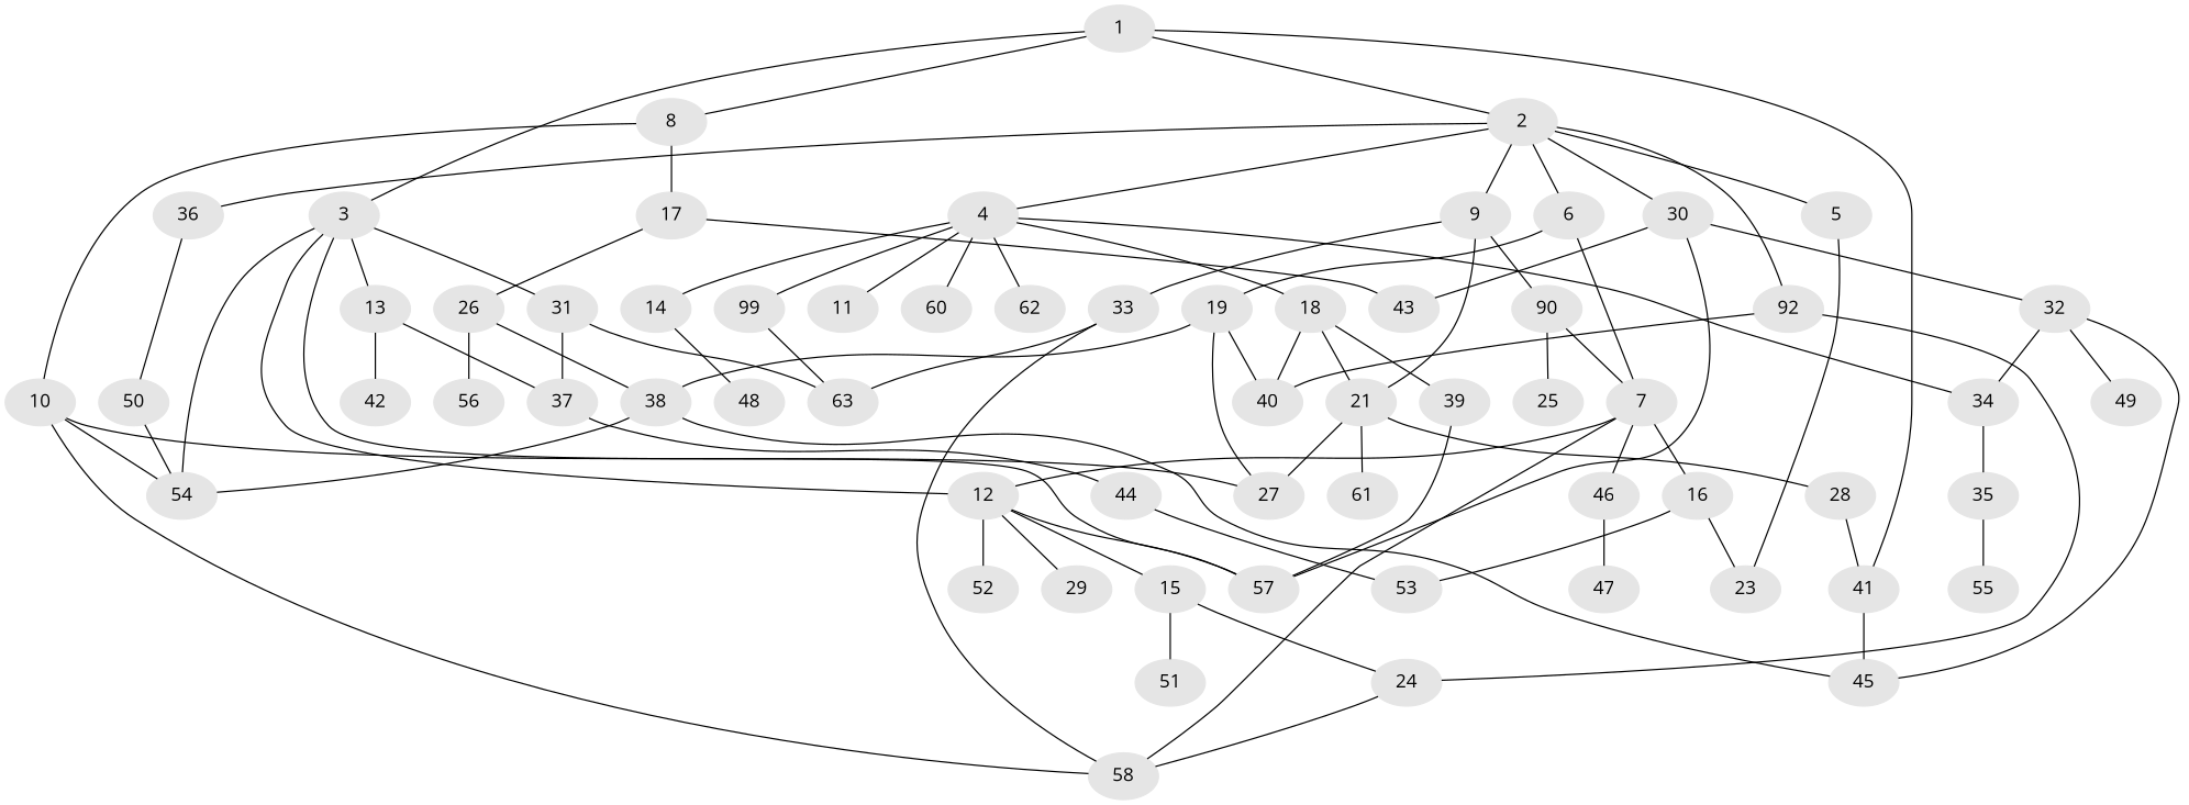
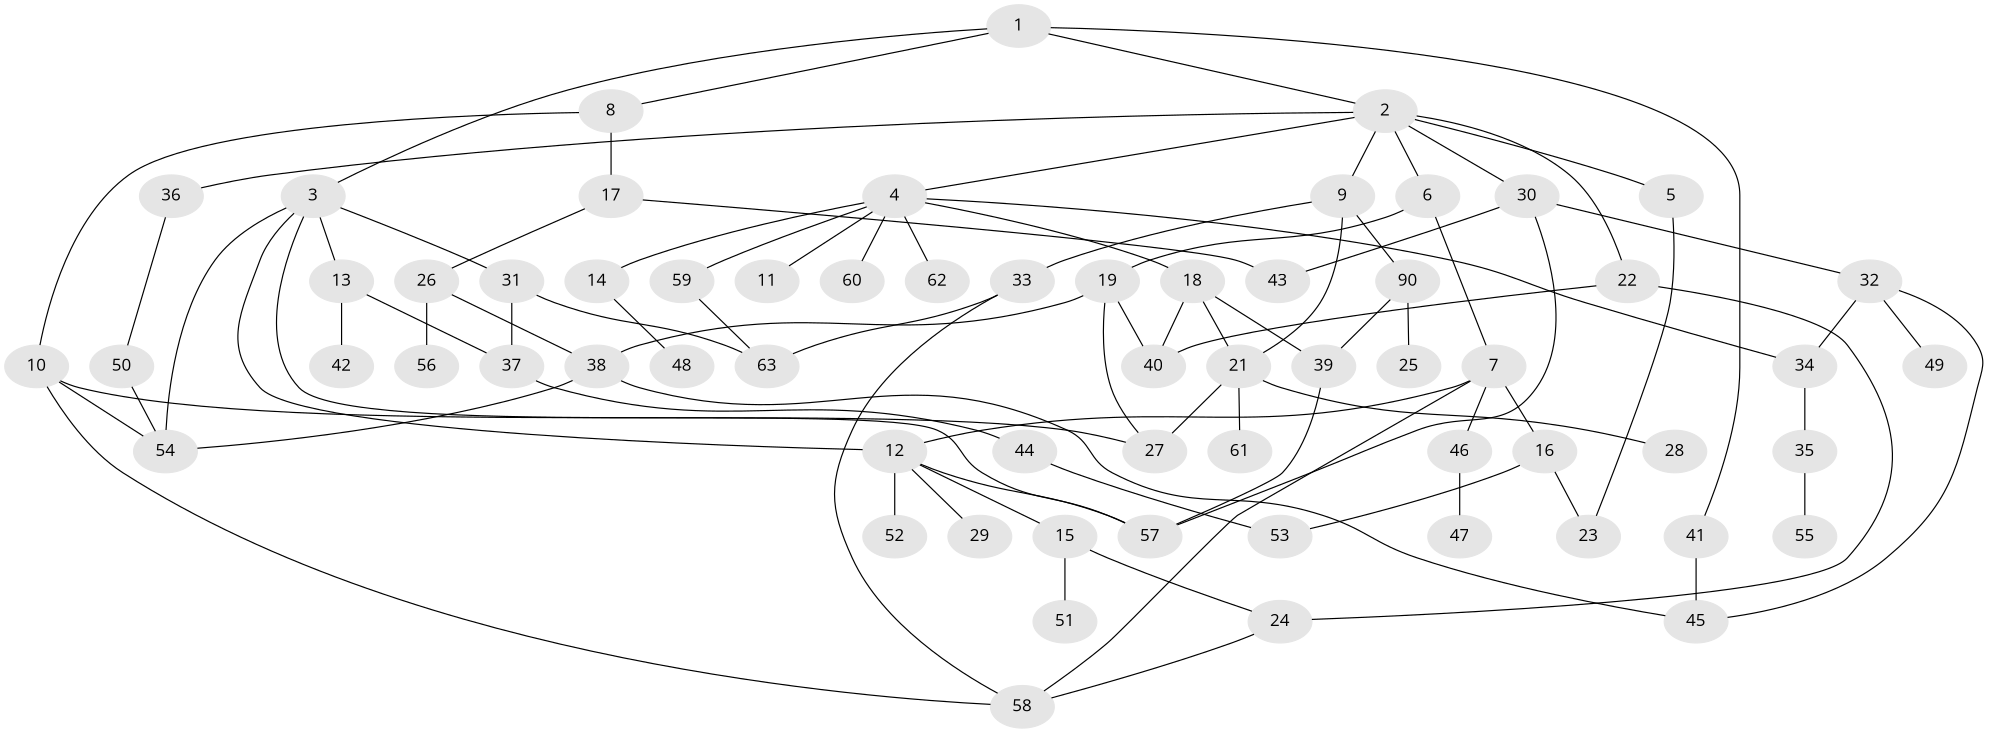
  graph {
    fontname="Open Sans"
    node [color=gray90 fontname="Open Sans" style=filled]
    edge [fontname="Open Sans"]
    1
    2
    3
    8
    41
    4
    5
    6
    9
-   22 [label=92]
+   22
    30
    36
    12
    13
    31
    54
    57
    10
    17
    45
    11
    14
    18
    34
-   59 [label=99]
+   59
    60
    62
    23
    7
    19
    16
    46
    58
    n34 [label=90]
    21
    33
    24
    40
    43
    32
    50
    15
    29
    52
    37
    42
    63
    48
    39
    35
    27
    38
    53
    47
    26
    25
    28
    61
    51
    44
    56
    49
    55
    1 -- 2
    1 -- 3
    1 -- 8
    1 -- 41
    2 -- 4
    2 -- 5
    2 -- 6
    2 -- 9
    2 -- 22
    2 -- 30
    2 -- 36
    3 -- 12
    3 -- 13
    3 -- 31
    3 -- 54
    3 -- 57
    8 -- 10
    8 -- 17
    41 -- 45
    4 -- 11
    4 -- 14
    4 -- 18
    4 -- 34
    4 -- 59
    4 -- 60
    4 -- 62
    5 -- 23
    6 -- 7
    6 -- 19
    9 -- n34
    9 -- 21
    9 -- 33
    22 -- 24
    22 -- 40
    30 -- 57
    30 -- 43
    30 -- 32
    36 -- 50
    12 -- 57
    12 -- 15
    12 -- 29
    12 -- 52
    13 -- 37
    13 -- 42
    31 -- 37
    31 -- 63
    10 -- 54
    10 -- 58
    10 -- 27
    17 -- 43
    17 -- 26
    14 -- 48
    18 -- 21
    18 -- 40
    18 -- 39
    34 -- 35
    59 -- 63
    7 -- 12
    7 -- 16
    7 -- 46
    7 -- 58
    19 -- 40
    19 -- 27
    19 -- 38
    16 -- 23
    16 -- 53
    46 -- 47
-   n34 -- 7
+   n34 -- 39
    n34 -- 25
    21 -- 27
    21 -- 28
    21 -- 61
    33 -- 58
    33 -- 63
    24 -- 58
    32 -- 45
    32 -- 34
    32 -- 49
    50 -- 54
    15 -- 24
    15 -- 51
    37 -- 44
    39 -- 57
    35 -- 55
    38 -- 54
    38 -- 45
    26 -- 38
    26 -- 56
-   28 -- 41
    44 -- 53
  }
